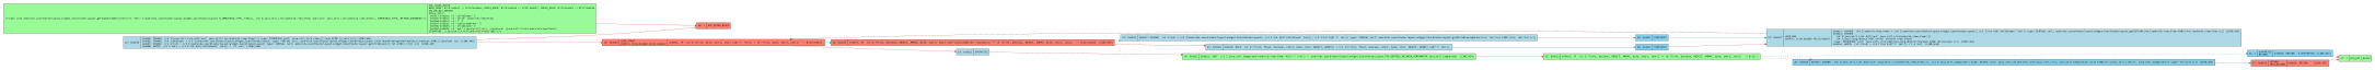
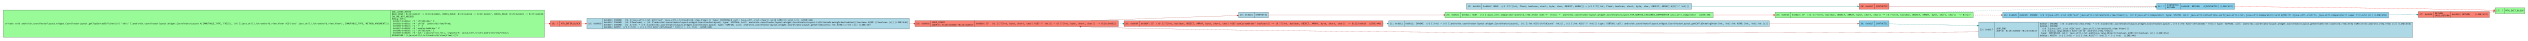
  digraph {
    fontname="Source Code Pro"
    rankdir=LR
    node [fillcolor=salmon fontname="Source Code Pro" shape=record style=filled]
    edge [arrowhead=diamond color=brown fontname="Source Code Pro"]
    n1 [label="{16\:\ ?|MTH_ENTER_BLOCK\l}"]
    n2 [fillcolor=lightblue label="{18\:\ 0x0000|0x0000: INVOKE  (r6 I:java.util.List A[D('out' java.util.List\<android.view.View\>)]) type: INTERFACE call: java.util.List.clear():void A[MD:():void (c)] (LINE:444)\l0x0003: INVOKE  (r0 I:boolean) = (r5 I:androidx.coordinatorlayout.widget.CoordinatorLayout) type: VIRTUAL call: androidx.coordinatorlayout.widget.CoordinatorLayout.isChildrenDrawingOrderEnabled():boolean A[MD:():boolean (c)] (LINE:446)\l0x0007: INVOKE  (r1 I:int) = (r5 I:androidx.coordinatorlayout.widget.CoordinatorLayout) type: VIRTUAL call: androidx.coordinatorlayout.widget.CoordinatorLayout.getChildCount():int A[MD:():int (c)] (LINE:447)\l0x000b: ARITH  (r2 I:int) = (r1 I:int A[D('childCount' int)]) + (\-1 int)  (LINE:448)\l}"]
    n3 [label="{19\:\ 0x000d|LOOP_START\lLOOP:0: B:19:0x000d\-\>B:23:0x0017\l|0x000d: IF  (r2 I:??[int, byte, short, char] A[D('i' int)]) \< (0 ??[int, byte, short, char])  \-\> B:28:0x0021 \l}"]
    n4 [label="{20\:\ 0x000f|0x000f: IF  (r0 I:??[int, boolean, OBJECT, ARRAY, byte, short, char] A[D('useCustomOrder' boolean)]) == (0 ??[int, boolean, OBJECT, ARRAY, byte, short, char])  \-\> B:22:0x0016  (LINE:449)\l}"]
    n5 [fillcolor=lightblue label="{28\:\ 0x0021|SYNTHETIC\l}"]
    n6 [fillcolor=lightblue label="{21\:\ 0x0011|0x0011: INVOKE  (r3 I:int) = (r5 I:androidx.coordinatorlayout.widget.CoordinatorLayout), (r1 I:int A[D('childCount' int)]), (r2 I:int A[D('i' int)]) type: VIRTUAL call: androidx.coordinatorlayout.widget.CoordinatorLayout.getChildDrawingOrder(int, int):int A[MD:(int, int):int (c)]\l}"]
    n7 [fillcolor=lightblue label="{22\:\ 0x0016|0x0016: MOVE  (r3 I:??[int, float, boolean, short, byte, char, OBJECT, ARRAY]) = (r2 I:??[int, float, boolean, short, byte, char, OBJECT, ARRAY] A[D('i' int)]) \l}"]
    n8 [fillcolor=palegreen label="{24\:\ 0x0021|0x0021: SGET  (r2 I:java.util.Comparator\<android.view.View\> A[D('i' int)]) =  androidx.coordinatorlayout.widget.CoordinatorLayout.TOP_SORTED_CHILDREN_COMPARATOR java.util.Comparator  (LINE:454)\l}"]
    n9 [fillcolor=skyblue label="{30\:\ 0x0017|SYNTHETIC\l}"]
-   n10 [fillcolor=skyblue label="{29\:\ 0x0017|SYNTHETIC\l}"]
+   n10 [label="{29\:\ 0x0017|SYNTHETIC\l}"]
    n11 [fillcolor=lightblue label="{23\:\ 0x0017|LOOP_END\lLOOP:0: B:19:0x000d\-\>B:23:0x0017\l|0x0017: INVOKE  (r4 I:android.view.View) = (r5 I:androidx.coordinatorlayout.widget.CoordinatorLayout), (r3 I:int A[D('childIndex' int)]) type: VIRTUAL call: androidx.coordinatorlayout.widget.CoordinatorLayout.getChildAt(int):android.view.View A[MD:(int):android.view.View (c)] (LINE:450)\l0x001b: INVOKE  \l  (r6 I:java.util.List A[D('out' java.util.List\<android.view.View\>)])\l  (r4 I:java.lang.Object A[D('child' android.view.View)])\l type: INTERFACE call: java.util.List.add(java.lang.Object):boolean A[MD:(E):boolean (c)] (LINE:451)\l0x001e: ARITH  (r2 I:int) = (r2 I:int A[D('i' int)]) + (\-1 int)  (LINE:448)\l}"]
    n12 [fillcolor=palegreen label="{25\:\ 0x0023|0x0023: IF  (r2 I:??[int, boolean, OBJECT, ARRAY, byte, short, char]) == (0 ??[int, boolean, OBJECT, ARRAY, byte, short, char])  \-\> B:31:? \l}"]
    n13 [fillcolor=skyblue label="{26\:\ 0x0025|0x0025: INVOKE  (r6 I:java.util.List A[D('out' java.util.List\<android.view.View\>)]), (r2 I:java.util.Comparator) type: STATIC call: java.util.Collections.sort(java.util.List, java.util.Comparator):void A[MD:\<T\>:(java.util.List\<T\>, java.util.Comparator\<? super T\>):void (c)] (LINE:455)\l}"]
    n14 [fillcolor=skyblue label="{31\:\ ?|SYNTHETIC\lRETURN\l|0x0028: RETURN   A[SYNTHETIC] (LINE:457)\l}"]
    n15 [label="{27\:\ 0x0028|RETURN\lORIG_RETURN\l|0x0028: RETURN    (LINE:457)\l}"]
    n16 [fillcolor=palegreen label="{17\:\ ?|MTH_EXIT_BLOCK\l}"]
    n17 [fillcolor=palegreen label="{private void androidx.coordinatorlayout.widget.CoordinatorLayout.getTopSortedChildren((r5 'this' I:androidx.coordinatorlayout.widget.CoordinatorLayout A[IMMUTABLE_TYPE, THIS]), (r6 I:java.util.List\<android.view.View\> A[D('out' java.util.List\<android.view.View\>), IMMUTABLE_TYPE, METHOD_ARGUMENT]))  | USE_LINES_HINTS\lBACK_EDGE: B:23:0x0017 \-\> B:19:0x000d, CROSS_EDGE: B:22:0x0016 \-\> B:23:0x0017, CROSS_EDGE: B:25:0x0023 \-\> B:27:0x0028\lINLINE_NOT_NEEDED\lDebug Info:\l  0x0017\-0x001e: r3 'childIndex' I\l  0x001b\-0x001e: r4 'child' Landroid\/view\/View;\l  0x000d\-0x0021: r2 'i' I\l  0x0007\-0x0028: r0 'useCustomOrder' Z\l  0x000b\-0x0028: r1 'childCount' I\l  0x0000\-0x0028: r6 'out' Ljava\/util\/List;, signature: Ljava\/util\/List\<Landroid\/view\/View;\>;\lSIGNATURE: (Ljava\/util\/List\<Landroid\/view\/View;\>;)V\l}"]
-   n2 -> n1 [arrowhead=normal color=red]
+   n1 -> n2 [arrowhead=normal color=red]
    n2 -> n3 [arrowhead=dot]
    n3 -> n4 [arrowhead=dot color=teal style=dashed]
    n3 -> n5
    n4 -> n6 [arrowhead=normal color=teal style=dashed]
-   n4 -> n7 [color=red]
    n5 -> n8 [arrowhead=dot]
    n6 -> n9 [arrowhead=normal]
    n7 -> n10 [arrowhead=normal color=teal]
    n8 -> n12 [color=red]
    n9 -> n11 [color=teal]
-   n10 -> n11
+   n10 -> n14
    n11 -> n3
    n12 -> n13 [arrowhead=normal style=dashed]
    n12 -> n14 [arrowhead=dot color=teal style=dashed]
    n13 -> n15 [color=teal]
    n14 -> n16 [color=red]
    n15 -> n16 [arrowhead=normal]
    n17 -> n1 [arrowhead=dot color=red]
  }
